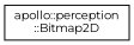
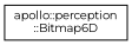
  digraph {
    rankdir=TB
    fontname=Montserrat
-   n1 [color=black fillcolor=white fontname=Montserrat fontsize=10 height=0.2 label="apollo::perception\l::Bitmap2D" shape=record style=filled width=0.4]
+   n1 [color=black fillcolor=white fontname=Montserrat fontsize=10 height=0.2 label="apollo::perception\l::Bitmap6D" shape=record style=filled width=0.4]
  }
